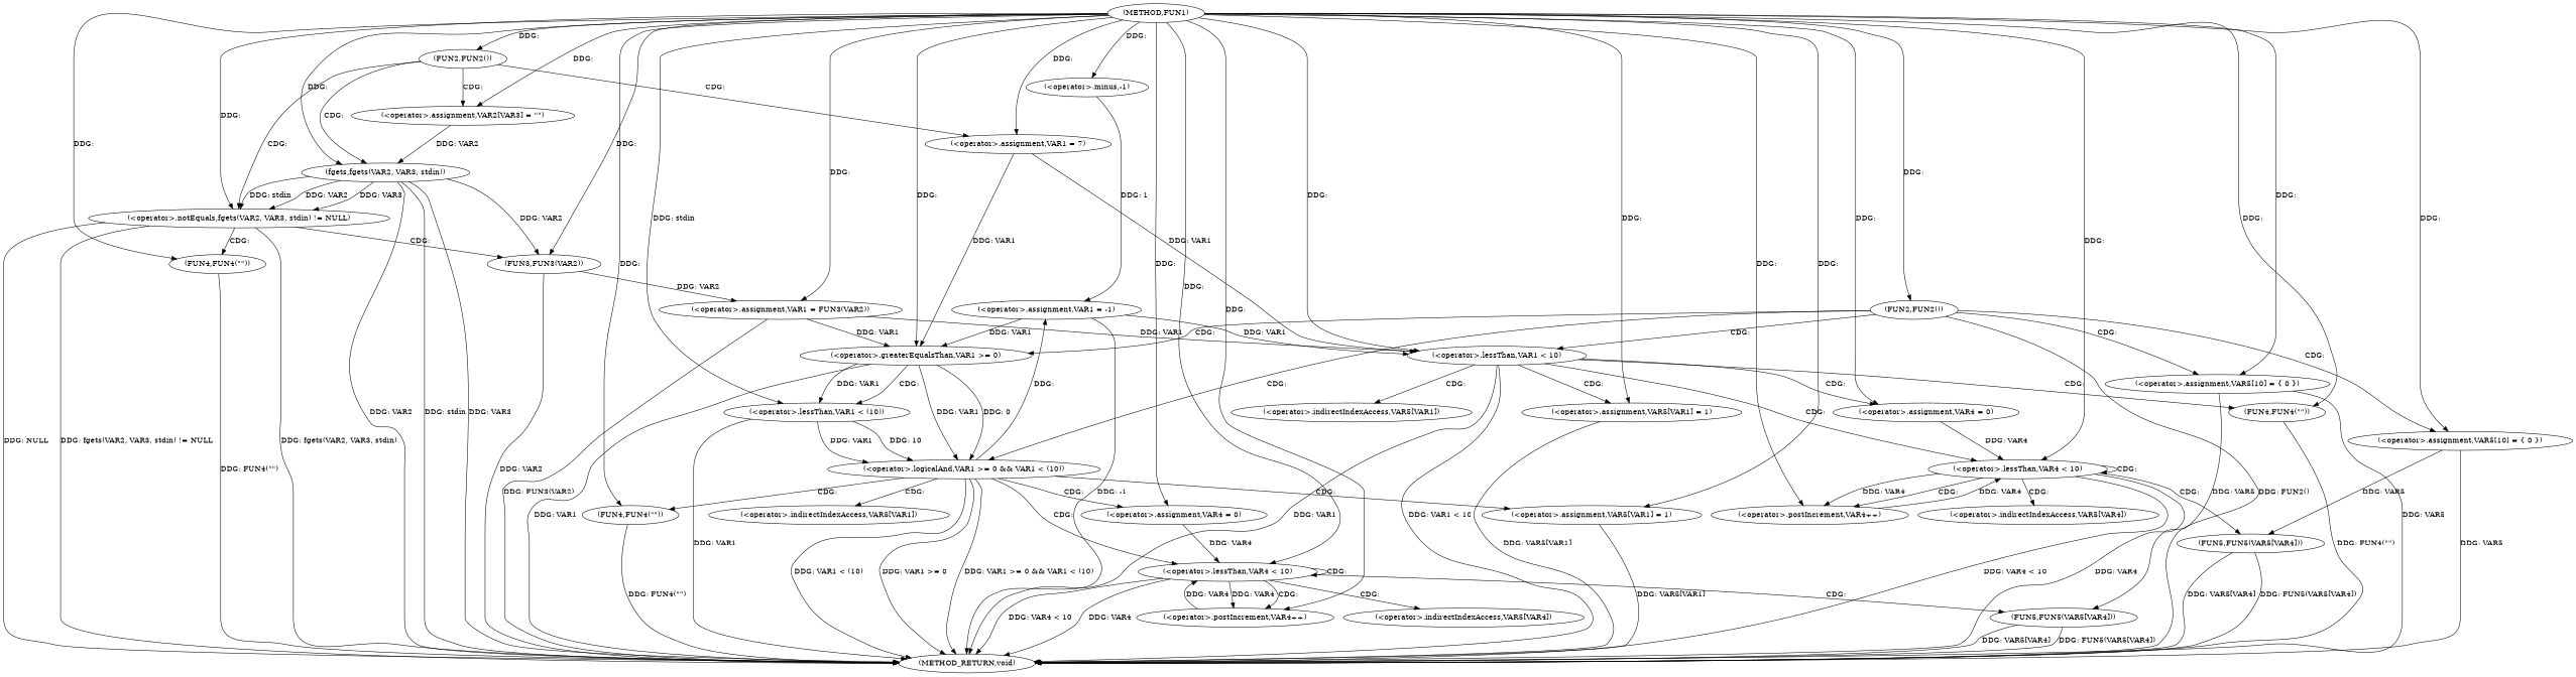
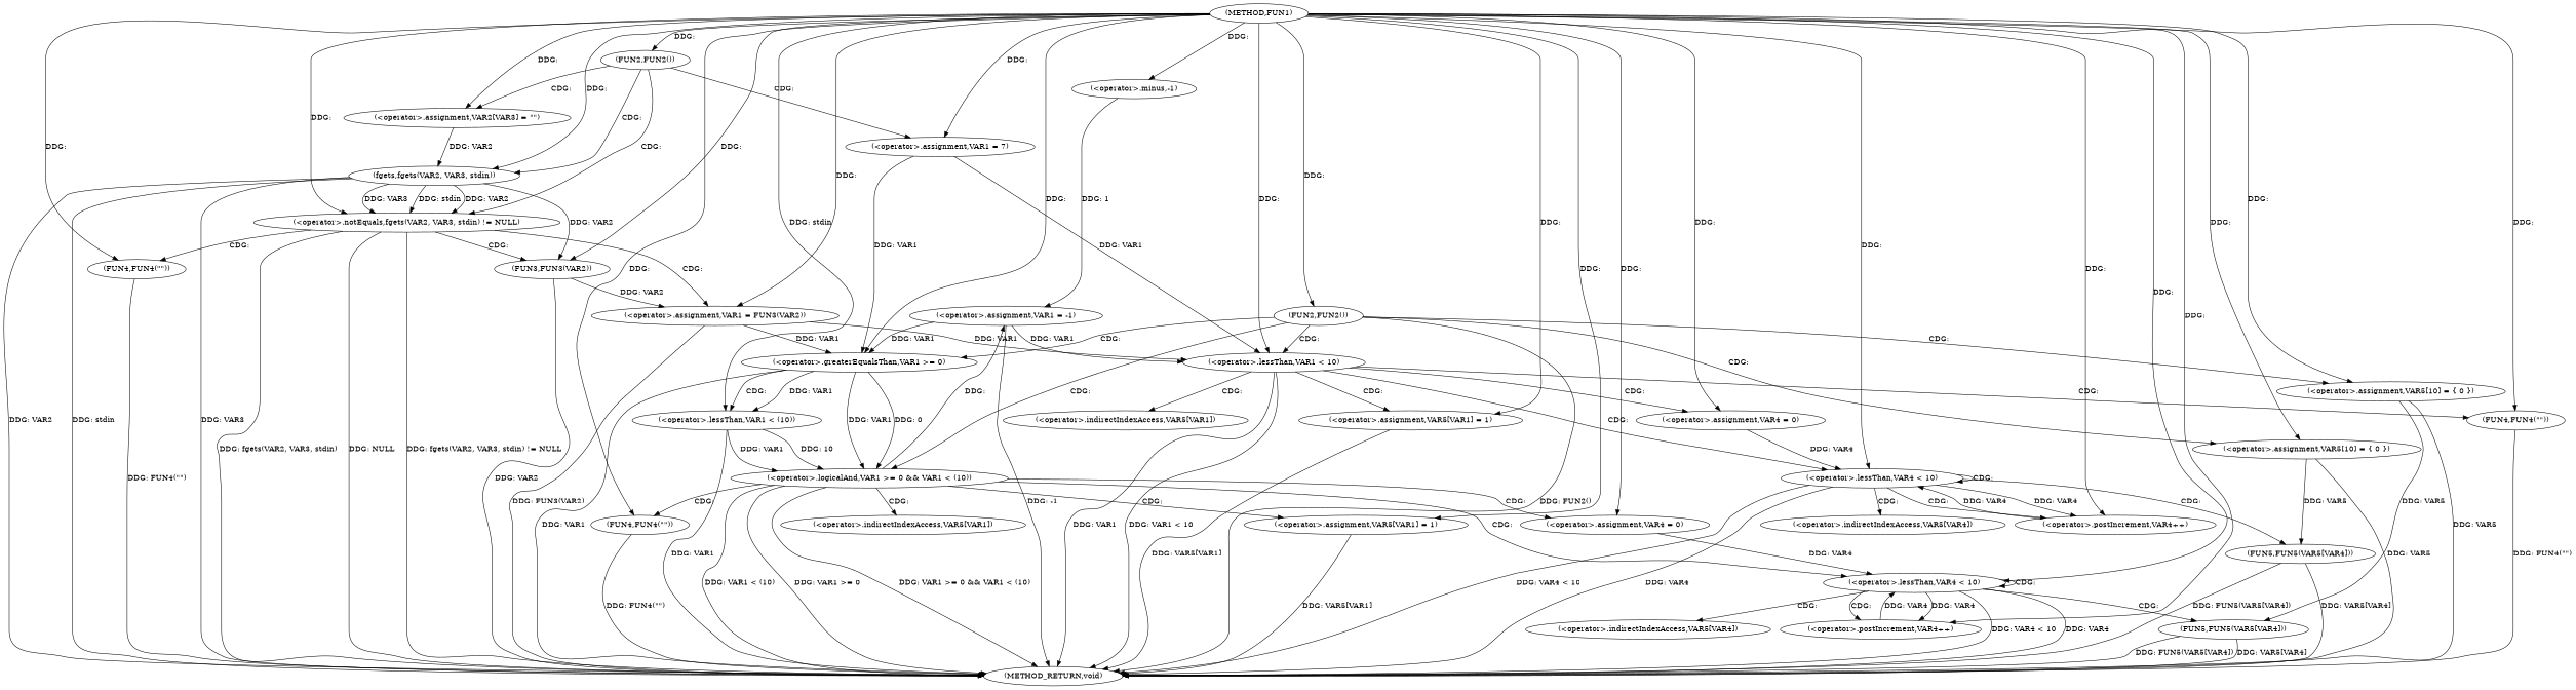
  digraph {
    n1 [label="(METHOD,FUN1)"]
    n2 [label="(<operator>.minus,-1)"]
    n3 [label="(FUN2,FUN2())"]
    n4 [label="(<operator>.assignment,VAR2[VAR3] = \"\")"]
    n5 [label="(<operator>.notEquals,fgets(VAR2, VAR3, stdin) != NULL)"]
    n6 [label="(fgets,fgets(VAR2, VAR3, stdin))"]
    n7 [label="(<operator>.assignment,VAR1 = FUN3(VAR2))"]
    n8 [label="(FUN3,FUN3(VAR2))"]
    n9 [label="(FUN4,FUN4(\"\"))"]
    n10 [label="(<operator>.assignment,VAR1 = 7)"]
    n11 [label="(FUN2,FUN2())"]
    n12 [label="(<operator>.assignment,VAR5[10] = { 0 })"]
    n13 [label="(<operator>.lessThan,VAR1 < 10)"]
    n14 [label="(<operator>.assignment,VAR5[VAR1] = 1)"]
    n15 [label="(<operator>.assignment,VAR4 = 0)"]
    n16 [label="(<operator>.lessThan,VAR4 < 10)"]
    n17 [label="(<operator>.postIncrement,VAR4++)"]
    n18 [label="(FUN4,FUN4(\"\"))"]
    n19 [label="(<operator>.assignment,VAR5[10] = { 0 })"]
    n20 [label="(<operator>.greaterEqualsThan,VAR1 >= 0)"]
    n21 [label="(<operator>.lessThan,VAR1 < (10))"]
    n22 [label="(<operator>.assignment,VAR5[VAR1] = 1)"]
    n23 [label="(<operator>.assignment,VAR4 = 0)"]
    n24 [label="(<operator>.lessThan,VAR4 < 10)"]
    n25 [label="(<operator>.postIncrement,VAR4++)"]
    n26 [label="(FUN4,FUN4(\"\"))"]
    n27 [label="(<operator>.assignment,VAR1 = -1)"]
    n28 [label="(METHOD_RETURN,void)"]
    n29 [label="(<operator>.logicalAnd,VAR1 >= 0 && VAR1 < (10))"]
    n30 [label="(FUN5,FUN5(VAR5[VAR4]))"]
    n31 [label="(<operator>.indirectIndexAccess,VAR5[VAR1])"]
    n32 [label="(<operator>.indirectIndexAccess,VAR5[VAR4])"]
    n33 [label="(FUN5,FUN5(VAR5[VAR4]))"]
    n34 [label="(<operator>.indirectIndexAccess,VAR5[VAR4])"]
    n35 [label="(<operator>.indirectIndexAccess,VAR5[VAR1])"]
    n1 -> n2 [label="DDG: "]
    n1 -> n3 [label="DDG: "]
    n1 -> n4 [label="DDG: "]
    n1 -> n5 [label="DDG: "]
    n1 -> n6 [label="DDG: "]
    n1 -> n7 [label="DDG: "]
    n1 -> n8 [label="DDG: "]
    n1 -> n9 [label="DDG: "]
    n1 -> n10 [label="DDG: "]
    n1 -> n11 [label="DDG: "]
    n1 -> n12 [label="DDG: "]
    n1 -> n13 [label="DDG: "]
    n1 -> n14 [label="DDG: "]
    n1 -> n15 [label="DDG: "]
    n1 -> n16 [label="DDG: "]
    n1 -> n17 [label="DDG: "]
    n1 -> n18 [label="DDG: "]
    n1 -> n19 [label="DDG: "]
    n1 -> n20 [label="DDG: "]
    n1 -> n21 [label="DDG: stdin"]
    n1 -> n22 [label="DDG: "]
    n1 -> n23 [label="DDG: "]
    n1 -> n24 [label="DDG: "]
    n1 -> n25 [label="DDG: "]
    n1 -> n26 [label="DDG: "]
    n2 -> n27 [label="DDG: 1"]
    n3 -> n4 [label="CDG: "]
    n3 -> n5 [label="CDG: "]
    n3 -> n6 [label="CDG: "]
    n3 -> n10 [label="CDG: "]
    n4 -> n6 [label="DDG: VAR2"]
+   n5 -> n7 [label="CDG: "]
    n5 -> n8 [label="CDG: "]
    n5 -> n9 [label="CDG: "]
    n5 -> n28 [label="DDG: fgets(VAR2, VAR3, stdin)"]
    n5 -> n28 [label="DDG: NULL"]
    n5 -> n28 [label="DDG: fgets(VAR2, VAR3, stdin) != NULL"]
    n6 -> n5 [label="DDG: VAR2"]
    n6 -> n5 [label="DDG: VAR3"]
    n6 -> n5 [label="DDG: stdin"]
    n6 -> n8 [label="DDG: VAR2"]
    n6 -> n28 [label="DDG: VAR2"]
    n6 -> n28 [label="DDG: stdin"]
    n6 -> n28 [label="DDG: VAR3"]
    n7 -> n13 [label="DDG: VAR1"]
    n7 -> n20 [label="DDG: VAR1"]
    n7 -> n28 [label="DDG: FUN3(VAR2)"]
    n8 -> n7 [label="DDG: VAR2"]
    n8 -> n28 [label="DDG: VAR2"]
    n9 -> n28 [label="DDG: FUN4(\"\")"]
    n10 -> n13 [label="DDG: VAR1"]
    n10 -> n20 [label="DDG: VAR1"]
    n11 -> n12 [label="CDG: "]
    n11 -> n13 [label="CDG: "]
    n11 -> n19 [label="CDG: "]
    n11 -> n20 [label="CDG: "]
    n11 -> n28 [label="DDG: FUN2()"]
    n11 -> n29 [label="CDG: "]
    n12 -> n28 [label="DDG: VAR5"]
    n12 -> n30 [label="DDG: VAR5"]
    n13 -> n14 [label="CDG: "]
    n13 -> n15 [label="CDG: "]
    n13 -> n16 [label="CDG: "]
    n13 -> n18 [label="CDG: "]
    n13 -> n28 [label="DDG: VAR1"]
    n13 -> n28 [label="DDG: VAR1 < 10"]
    n13 -> n31 [label="CDG: "]
    n14 -> n28 [label="DDG: VAR5[VAR1]"]
    n15 -> n16 [label="DDG: VAR4"]
    n16 -> n16 [label="CDG: "]
    n16 -> n17 [label="DDG: VAR4"]
    n16 -> n17 [label="CDG: "]
    n16 -> n28 [label="DDG: VAR4"]
    n16 -> n28 [label="DDG: VAR4 < 10"]
    n16 -> n30 [label="CDG: "]
    n16 -> n32 [label="CDG: "]
    n17 -> n16 [label="DDG: VAR4"]
    n18 -> n28 [label="DDG: FUN4(\"\")"]
    n19 -> n28 [label="DDG: VAR5"]
    n19 -> n33 [label="DDG: VAR5"]
    n20 -> n21 [label="DDG: VAR1"]
    n20 -> n21 [label="CDG: "]
    n20 -> n28 [label="DDG: VAR1"]
    n20 -> n29 [label="DDG: VAR1"]
    n20 -> n29 [label="DDG: 0"]
    n21 -> n28 [label="DDG: VAR1"]
    n21 -> n29 [label="DDG: VAR1"]
    n21 -> n29 [label="DDG: 10"]
    n22 -> n28 [label="DDG: VAR5[VAR1]"]
    n23 -> n24 [label="DDG: VAR4"]
    n24 -> n24 [label="CDG: "]
    n24 -> n25 [label="DDG: VAR4"]
    n24 -> n25 [label="CDG: "]
    n24 -> n28 [label="DDG: VAR4 < 10"]
    n24 -> n28 [label="DDG: VAR4"]
    n24 -> n33 [label="CDG: "]
    n24 -> n34 [label="CDG: "]
    n25 -> n24 [label="DDG: VAR4"]
    n26 -> n28 [label="DDG: FUN4(\"\")"]
    n27 -> n13 [label="DDG: VAR1"]
    n27 -> n20 [label="DDG: VAR1"]
    n27 -> n28 [label="DDG: -1"]
    n29 -> n22 [label="CDG: "]
    n29 -> n23 [label="CDG: "]
    n29 -> n24 [label="CDG: "]
    n29 -> n26 [label="CDG: "]
    n29 -> n27 [label="DDG: "]
    n29 -> n28 [label="DDG: VAR1 < (10)"]
    n29 -> n28 [label="DDG: VAR1 >= 0"]
    n29 -> n28 [label="DDG: VAR1 >= 0 && VAR1 < (10)"]
    n29 -> n35 [label="CDG: "]
    n30 -> n28 [label="DDG: FUN5(VAR5[VAR4])"]
    n30 -> n28 [label="DDG: VAR5[VAR4]"]
    n33 -> n28 [label="DDG: FUN5(VAR5[VAR4])"]
    n33 -> n28 [label="DDG: VAR5[VAR4]"]
  }
